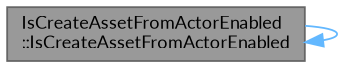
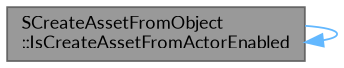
  digraph {
    rankdir=TB
    fontname=Lato
-   n1 [color=gray40 fillcolor=grey60 fontcolor=black fontname=Lato fontsize=10 height=0.2 label="IsCreateAssetFromActorEnabled\l::IsCreateAssetFromActorEnabled" shape=box style=filled width=0.4]
+   n1 [color=gray40 fillcolor=grey60 fontcolor=black fontname=Lato fontsize=10 height=0.2 label="SCreateAssetFromObject\l::IsCreateAssetFromActorEnabled" shape=box style=filled width=0.4]
    n1 -> n1 [color=steelblue1 fontname=Lato fontsize=10 labelfontname=Helvetica labelfontsize=10 style=solid]
  }
